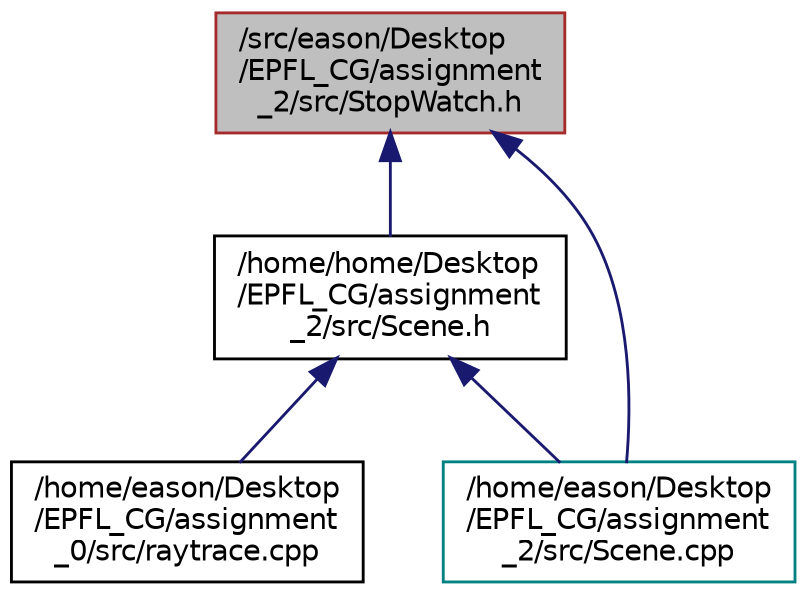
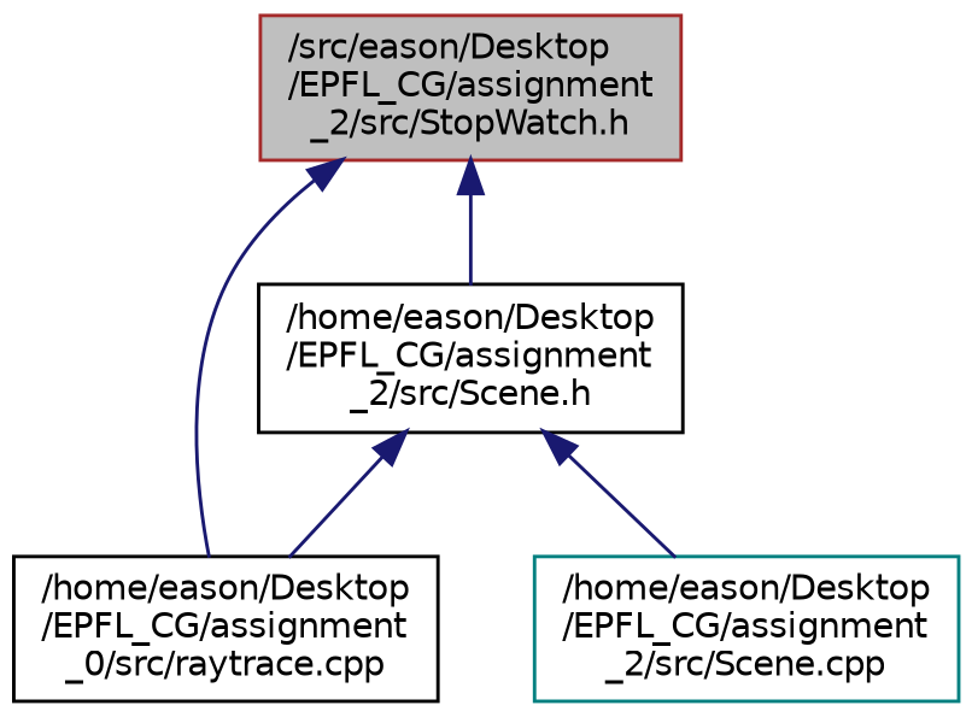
  digraph {
    fontname="DejaVu Sans"
    node [color=black fillcolor=white fontname="DejaVu Sans" fontsize=10 shape=record style=filled]
    edge [color=midnightblue dir=back fontname="DejaVu Sans" fontsize=10 labelfontname=Helvetica labelfontsize=10 style=solid]
    n1 [color=brown fillcolor=grey75 fontcolor=black height=0.2 label="/src/eason/Desktop\l/EPFL_CG/assignment\l_2/src/StopWatch.h" width=0.4]
    n2 [height=0.2 label="/home/eason/Desktop\l/EPFL_CG/assignment\l_0/src/raytrace.cpp" width=0.4]
-   n3 [height=0.2 label="/home/home/Desktop\l/EPFL_CG/assignment\l_2/src/Scene.h" width=0.4]
+   n3 [height=0.2 label="/home/eason/Desktop\l/EPFL_CG/assignment\l_2/src/Scene.h" width=0.4]
    n4 [color=teal height=0.2 label="/home/eason/Desktop\l/EPFL_CG/assignment\l_2/src/Scene.cpp" width=0.4]
-   n1 -> n4
+   n1 -> n2
    n1 -> n3
    n3 -> n2
    n3 -> n4
  }
